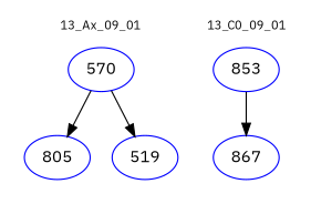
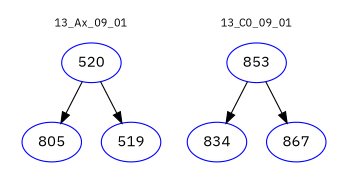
  digraph {
    fontname="IBM Plex Sans"
    node [color=blue fontname="IBM Plex Sans"]
    edge [color=black fontname="IBM Plex Sans"]
-   n1 [label=570]
+   n1 [label=520]
    n2 [label=805]
    n3 [label=519]
    n4 [label=853]
+   n5 [label=834]
    n6 [label=867]
    subgraph cluster_1 {
      color=white
      fontsize=10
      label="13_Ax_09_01"
      n1
      n2
      n3
    }
    subgraph cluster_2 {
      color=white
      fontsize=10
      label="13_C0_09_01"
      n4
+     n5
      n6
    }
    n1 -> n2
    n1 -> n3
+   n4 -> n5
    n4 -> n6
  }
